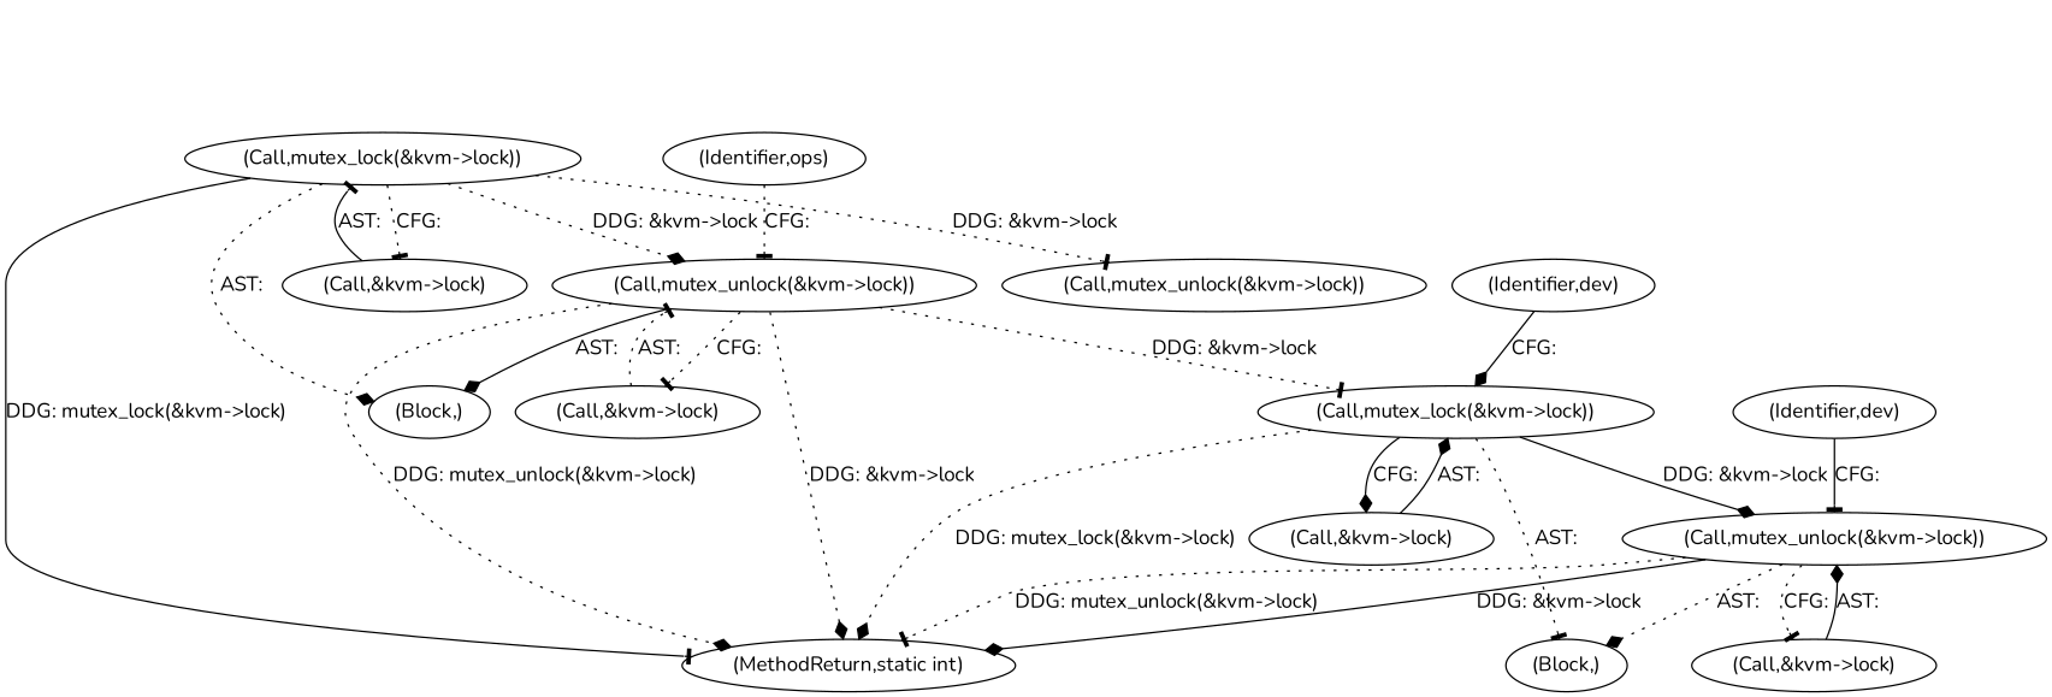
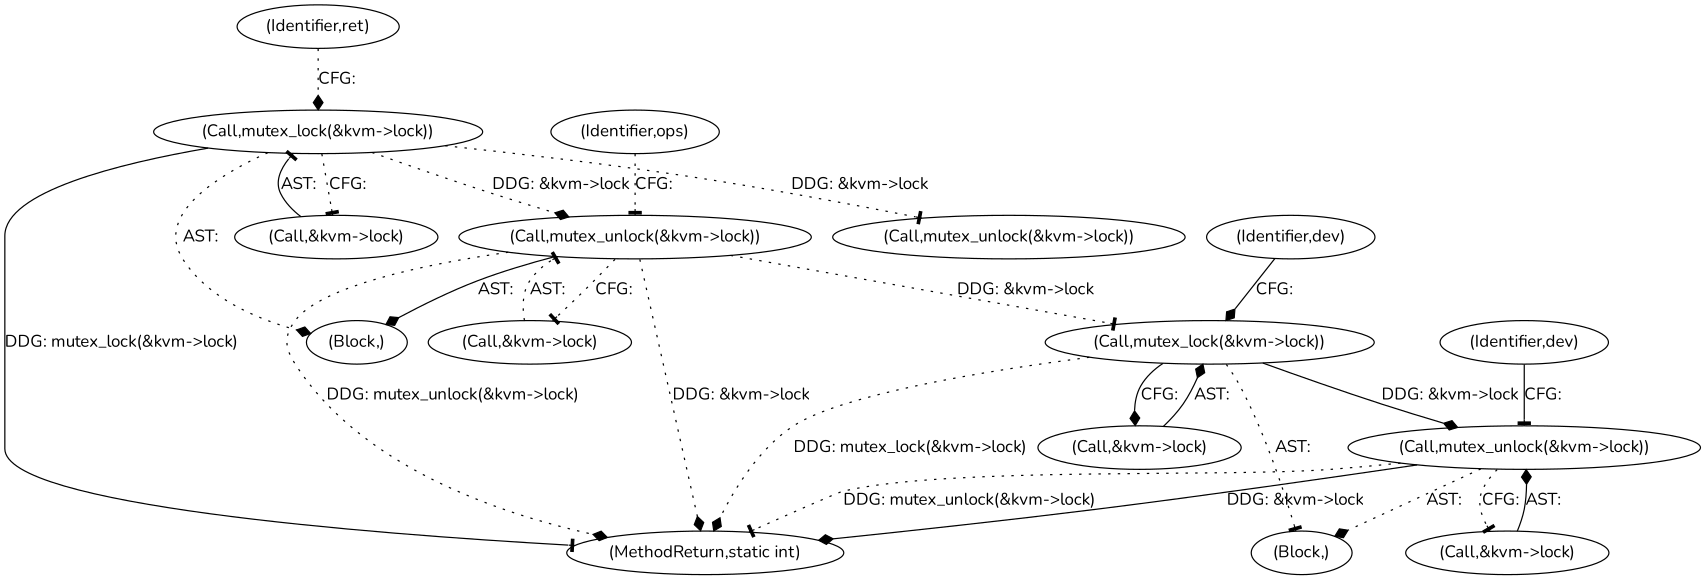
  digraph {
    fontname=Nunito
    node [fontname=Nunito]
    edge [style=dotted arrowhead=diamond fontname=Nunito]
    n1 [label="(Call,mutex_lock(&kvm->lock))"]
    n2 [label="(Call,mutex_unlock(&kvm->lock))"]
    n3 [label="(MethodReturn,static int)"]
    n4 [label="(Call,&kvm->lock)"]
    n5 [label="(Block,)"]
    n6 [label="(Call,mutex_unlock(&kvm->lock))"]
    n7 [label="(Block,)"]
    n8 [label="(Call,&kvm->lock)"]
    n9 [label="(Call,mutex_lock(&kvm->lock))"]
    n10 [label="(Call,mutex_unlock(&kvm->lock))"]
    n11 [label="(Call,&kvm->lock)"]
    n12 [label="(Call,&kvm->lock)"]
    n13 [label="(Identifier,dev)"]
    n14 [label="(Identifier,dev)"]
+   n15 [label="(Identifier,ret)"]
    n16 [label="(Identifier,ops)"]
    n1 -> n2 [label="DDG: &kvm->lock" style=solid]
    n1 -> n3 [label="DDG: mutex_lock(&kvm->lock)"]
    n1 -> n4 [label="CFG: " style=solid]
    n1 -> n5 [label="AST: " arrowhead=tee]
    n2 -> n3 [label="DDG: mutex_unlock(&kvm->lock)" arrowhead=tee]
    n2 -> n3 [label="DDG: &kvm->lock" style=solid]
    n2 -> n5 [label="AST: "]
    n2 -> n12 [label="CFG: " arrowhead=tee]
    n4 -> n1 [label="AST: " style=solid]
    n6 -> n1 [label="DDG: &kvm->lock" arrowhead=tee]
    n6 -> n3 [label="DDG: &kvm->lock"]
    n6 -> n3 [label="DDG: mutex_unlock(&kvm->lock)"]
    n6 -> n7 [label="AST: " style=solid]
    n6 -> n8 [label="CFG: " arrowhead=tee]
    n8 -> n6 [label="AST: " arrowhead=tee]
    n9 -> n3 [label="DDG: mutex_lock(&kvm->lock)" style=solid arrowhead=tee]
    n9 -> n6 [label="DDG: &kvm->lock"]
    n9 -> n7 [label="AST: "]
    n9 -> n10 [label="DDG: &kvm->lock" arrowhead=tee]
    n9 -> n11 [label="CFG: " arrowhead=tee]
    n11 -> n9 [label="AST: " style=solid arrowhead=tee]
    n12 -> n2 [label="AST: " style=solid]
    n13 -> n1 [label="CFG: " style=solid]
    n14 -> n2 [label="CFG: " style=solid arrowhead=tee]
+   n15 -> n9 [label="CFG: "]
    n16 -> n6 [label="CFG: " arrowhead=tee]
  }
